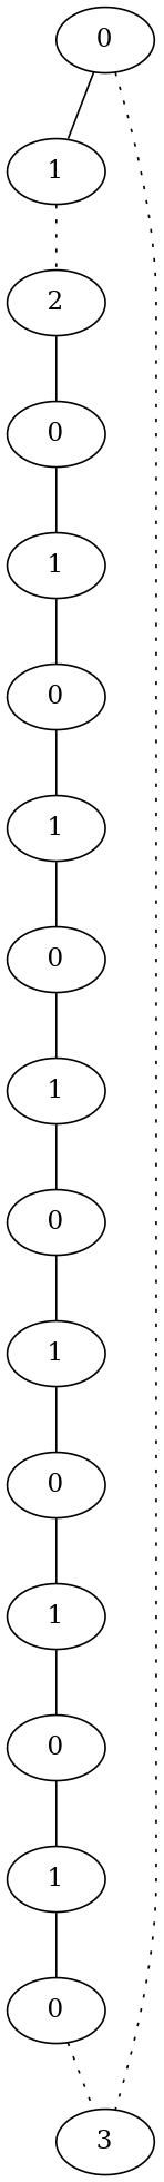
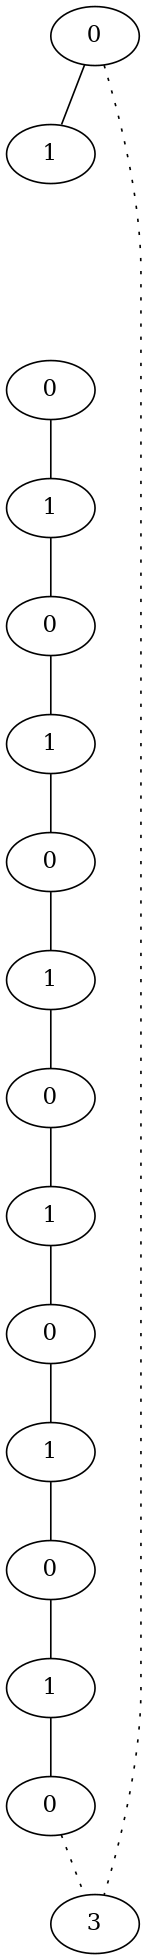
  graph {
    n1 [label=0]
    n2 [label=1]
    n3 [label=3]
-   n4 [label=2]
    n5 [label=0]
    n6 [label=1]
    n7 [label=0]
    n8 [label=1]
    n9 [label=0]
    n10 [label=1]
    n11 [label=0]
    n12 [label=1]
    n13 [label=0]
    n14 [label=1]
    n15 [label=0]
    n16 [label=1]
    n17 [label=0]
    n1 -- n2
    n1 -- n3 [style=dotted]
-   n2 -- n4 [style=dotted]
-   n4 -- n5
    n5 -- n6
    n6 -- n7
    n7 -- n8
    n8 -- n9
    n9 -- n10
    n10 -- n11
    n11 -- n12
    n12 -- n13
    n13 -- n14
    n14 -- n15
    n15 -- n16
    n16 -- n17
    n17 -- n3 [style=dotted]
  }
